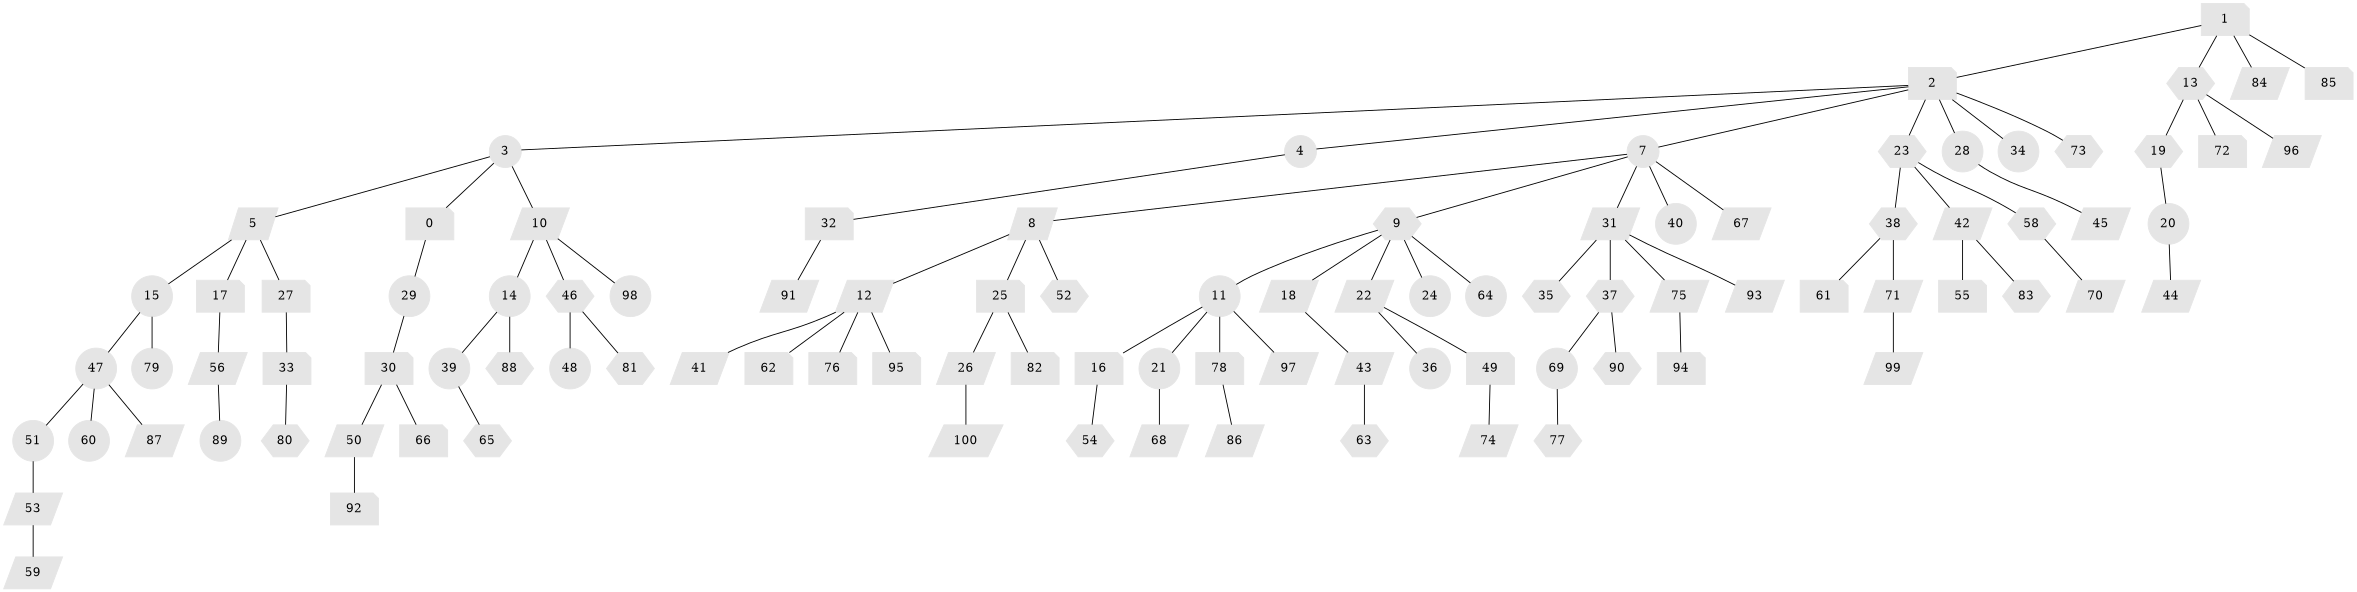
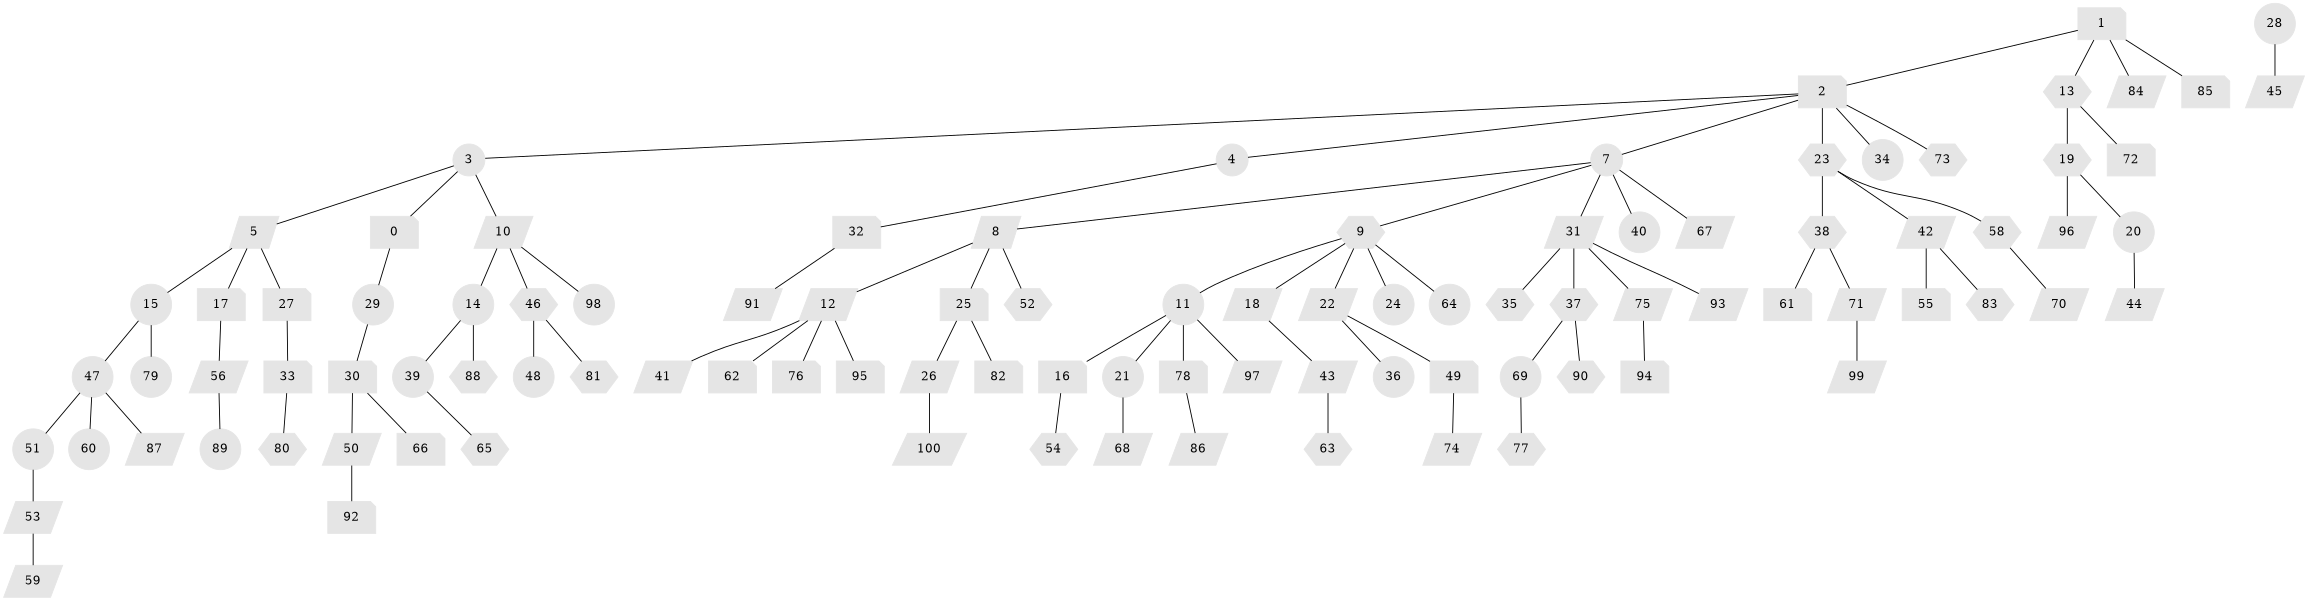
  graph {
    node [color=gray90 shape=parallelogram style=filled]
    1 [shape=note]
    2 [shape=note]
    13 [shape=hexagon]
    84
    85 [shape=note]
    3 [shape=circle]
    4 [shape=circle]
    7 [shape=circle]
    23 [shape=hexagon]
    28 [shape=circle]
    34 [shape=circle]
    73 [shape=hexagon]
    19 [shape=hexagon]
    72 [shape=note]
    96
    5
    n17 [label=0 shape=note]
    10
    32 [shape=note]
    8
    9 [shape=hexagon]
    31
    40 [shape=circle]
    67
    38 [shape=hexagon]
    42
    58 [shape=hexagon]
    45
    15 [shape=circle]
    17 [shape=note]
    27 [shape=note]
    29 [shape=circle]
    14 [shape=circle]
    46 [shape=hexagon]
    98 [shape=circle]
    91
    47 [shape=circle]
    79 [shape=circle]
    56
    33 [shape=note]
    30 [shape=note]
    12
    25 [shape=note]
    52 [shape=hexagon]
    11 [shape=circle]
    18
    22
    24 [shape=circle]
    64 [shape=circle]
    35 [shape=hexagon]
    37 [shape=hexagon]
    75
    93
    41
    62 [shape=note]
    76 [shape=note]
    95 [shape=note]
    26
    82 [shape=note]
    16 [shape=note]
    21 [shape=circle]
    78 [shape=note]
    97
    43
    36 [shape=circle]
    49 [shape=note]
    39 [shape=circle]
    88 [shape=hexagon]
    48 [shape=circle]
    81 [shape=hexagon]
    54 [shape=hexagon]
    68
    86
    20 [shape=circle]
    65 [shape=hexagon]
    51 [shape=circle]
    60 [shape=circle]
    87
    89 [shape=circle]
    63 [shape=hexagon]
    44
    74
    61 [shape=note]
    71
    55 [shape=note]
    83 [shape=hexagon]
    70
    100
    80 [shape=hexagon]
    50
    66 [shape=note]
    92 [shape=note]
    69 [shape=circle]
    90 [shape=hexagon]
    94 [shape=note]
    77 [shape=hexagon]
    99
    53
    59
    1 -- 2
    1 -- 13
    1 -- 84
    1 -- 85
    2 -- 3
    2 -- 4
    2 -- 7
    2 -- 23
-   2 -- 28
    2 -- 34
    2 -- 73
    13 -- 19
    13 -- 72
-   13 -- 96
+   19 -- 96
    3 -- 5
    3 -- n17
    3 -- 10
    4 -- 32
    7 -- 8
    7 -- 9
    7 -- 31
    7 -- 40
    7 -- 67
    23 -- 38
    23 -- 42
    23 -- 58
    28 -- 45
    19 -- 20
    5 -- 15
    5 -- 17
    5 -- 27
    n17 -- 29
    10 -- 14
    10 -- 46
    10 -- 98
    32 -- 91
    8 -- 12
    8 -- 25
    8 -- 52
    9 -- 11
    9 -- 18
    9 -- 22
    9 -- 24
    9 -- 64
    31 -- 35
    31 -- 37
    31 -- 75
    31 -- 93
    38 -- 61
    38 -- 71
    42 -- 55
    42 -- 83
    58 -- 70
    15 -- 47
    15 -- 79
    17 -- 56
    27 -- 33
    29 -- 30
    14 -- 39
    14 -- 88
    46 -- 48
    46 -- 81
    47 -- 51
    47 -- 60
    47 -- 87
    56 -- 89
    33 -- 80
    30 -- 50
    30 -- 66
    12 -- 41
    12 -- 62
    12 -- 76
    12 -- 95
    25 -- 26
    25 -- 82
    11 -- 16
    11 -- 21
    11 -- 78
    11 -- 97
    18 -- 43
    22 -- 36
    22 -- 49
    37 -- 69
    37 -- 90
    75 -- 94
    26 -- 100
    16 -- 54
    21 -- 68
    78 -- 86
    43 -- 63
    49 -- 74
    39 -- 65
    20 -- 44
    51 -- 53
    71 -- 99
    50 -- 92
    69 -- 77
    53 -- 59
  }
